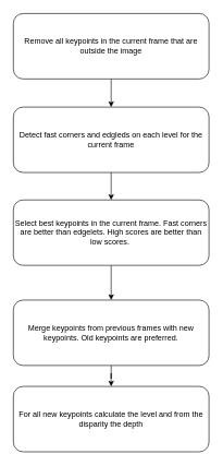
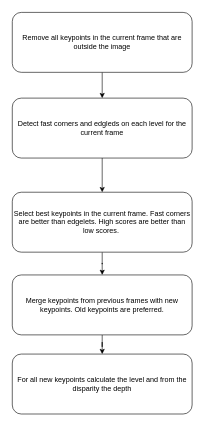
  <mxCell id="0" />
  <mxCell id="1" parent="0" />
  <mxCell id="2" style="edgeStyle=orthogonalEdgeStyle;rounded=0;orthogonalLoop=1;jettySize=auto;html=1;entryX=0.5;entryY=0;entryDx=0;entryDy=0;" edge="1" parent="1" source="3" target="7"><mxGeometry relative="1" as="geometry" /></mxCell>
  <mxCell id="3" value="Detect fast corners and edgleds on each level for the current frame" style="rounded=1;whiteSpace=wrap;html=1;fontSize=12;glass=0;strokeWidth=1;shadow=0;" parent="1" vertex="1"><mxGeometry x="20" y="163" width="300" height="100" as="geometry" /></mxCell>
  <mxCell id="4" style="edgeStyle=orthogonalEdgeStyle;rounded=0;orthogonalLoop=1;jettySize=auto;html=1;entryX=0.5;entryY=0;entryDx=0;entryDy=0;" edge="1" parent="1" source="5" target="3"><mxGeometry relative="1" as="geometry" /></mxCell>
  <mxCell id="5" value="Remove all keypoints in the current frame that are outside the image" style="rounded=1;whiteSpace=wrap;html=1;fontSize=12;glass=0;strokeWidth=1;shadow=0;" vertex="1" parent="1"><mxGeometry x="20" y="20" width="300" height="100" as="geometry" /></mxCell>
  <mxCell id="6" style="edgeStyle=orthogonalEdgeStyle;rounded=0;orthogonalLoop=1;jettySize=auto;html=1;" edge="1" parent="1" source="7" target="9"><mxGeometry relative="1" as="geometry" /></mxCell>
- <mxCell id="7" value="Select best keypoints in the current frame. Fast corners are better than edgelets. High scores are better than low scores.&amp;nbsp;" style="rounded=1;whiteSpace=wrap;html=1;fontSize=12;glass=0;strokeWidth=1;shadow=0;" vertex="1" parent="1"><mxGeometry x="20" y="305" width="300" height="100" as="geometry" /></mxCell>
+ <mxCell id="7" value="Select best keypoints in the current frame. Fast corners are better than edgelets. High scores are better than low scores.&amp;nbsp;" style="rounded=1;whiteSpace=wrap;html=1;fontSize=12;glass=0;strokeWidth=1;shadow=0;" vertex="1" parent="1"><mxGeometry x="20" y="320" width="300" height="100" as="geometry" /></mxCell>
  <mxCell id="8" style="edgeStyle=orthogonalEdgeStyle;rounded=0;orthogonalLoop=1;jettySize=auto;html=1;entryX=0.5;entryY=0;entryDx=0;entryDy=0;" edge="1" parent="1" source="9" target="11"><mxGeometry relative="1" as="geometry" /></mxCell>
  <mxCell id="9" value="Merge keypoints from previous frames with new keypoints. Old keypoints are preferred." style="rounded=1;whiteSpace=wrap;html=1;fontSize=12;glass=0;strokeWidth=1;shadow=0;" vertex="1" parent="1"><mxGeometry x="20" y="458" width="300" height="100" as="geometry" /></mxCell>
  <mxCell id="10" style="edgeStyle=orthogonalEdgeStyle;rounded=0;orthogonalLoop=1;jettySize=auto;html=1;exitX=0.5;exitY=1;exitDx=0;exitDy=0;" edge="1" parent="1"><mxGeometry relative="1" as="geometry"><mxPoint x="120" y="600" as="sourcePoint" /><mxPoint x="120" y="600" as="targetPoint" /></mxGeometry></mxCell>
  <mxCell id="11" value="For all new keypoints calculate the level and from the disparity the depth" style="rounded=1;whiteSpace=wrap;html=1;fontSize=12;glass=0;strokeWidth=1;shadow=0;" vertex="1" parent="1"><mxGeometry x="20" y="590" width="300" height="100" as="geometry" /></mxCell>
